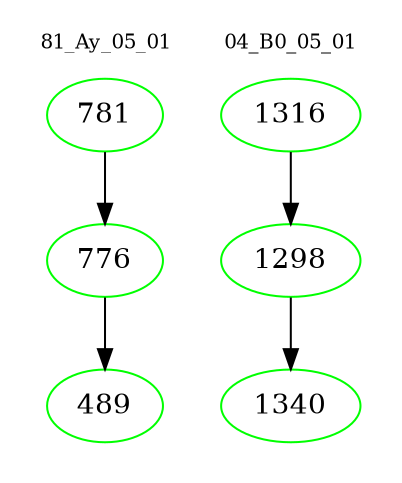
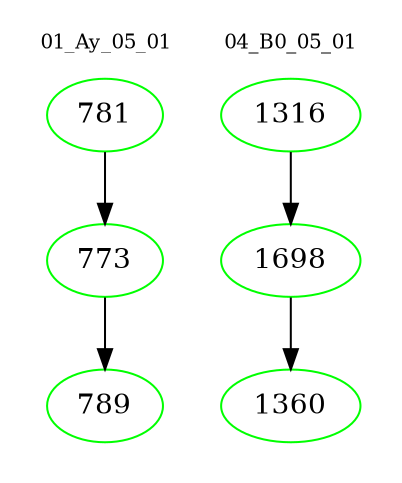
  digraph {
    node [color=green]
    edge [color=black]
    n1 [label=781]
-   n2 [label=776]
-   n3 [label=489]
+   n2 [label=773]
+   n3 [label=789]
    n4 [label=1316]
-   n5 [label=1298]
-   n6 [label=1340]
+   n5 [label=1698]
+   n6 [label=1360]
    subgraph cluster_1 {
      color=white
      fontsize=10
-     label="81_Ay_05_01"
+     label="01_Ay_05_01"
      n1
      n2
      n3
    }
    subgraph cluster_2 {
      color=white
      fontsize=10
      label="04_B0_05_01"
      n4
      n5
      n6
    }
    n1 -> n2
    n2 -> n3
    n4 -> n5
    n5 -> n6
  }
